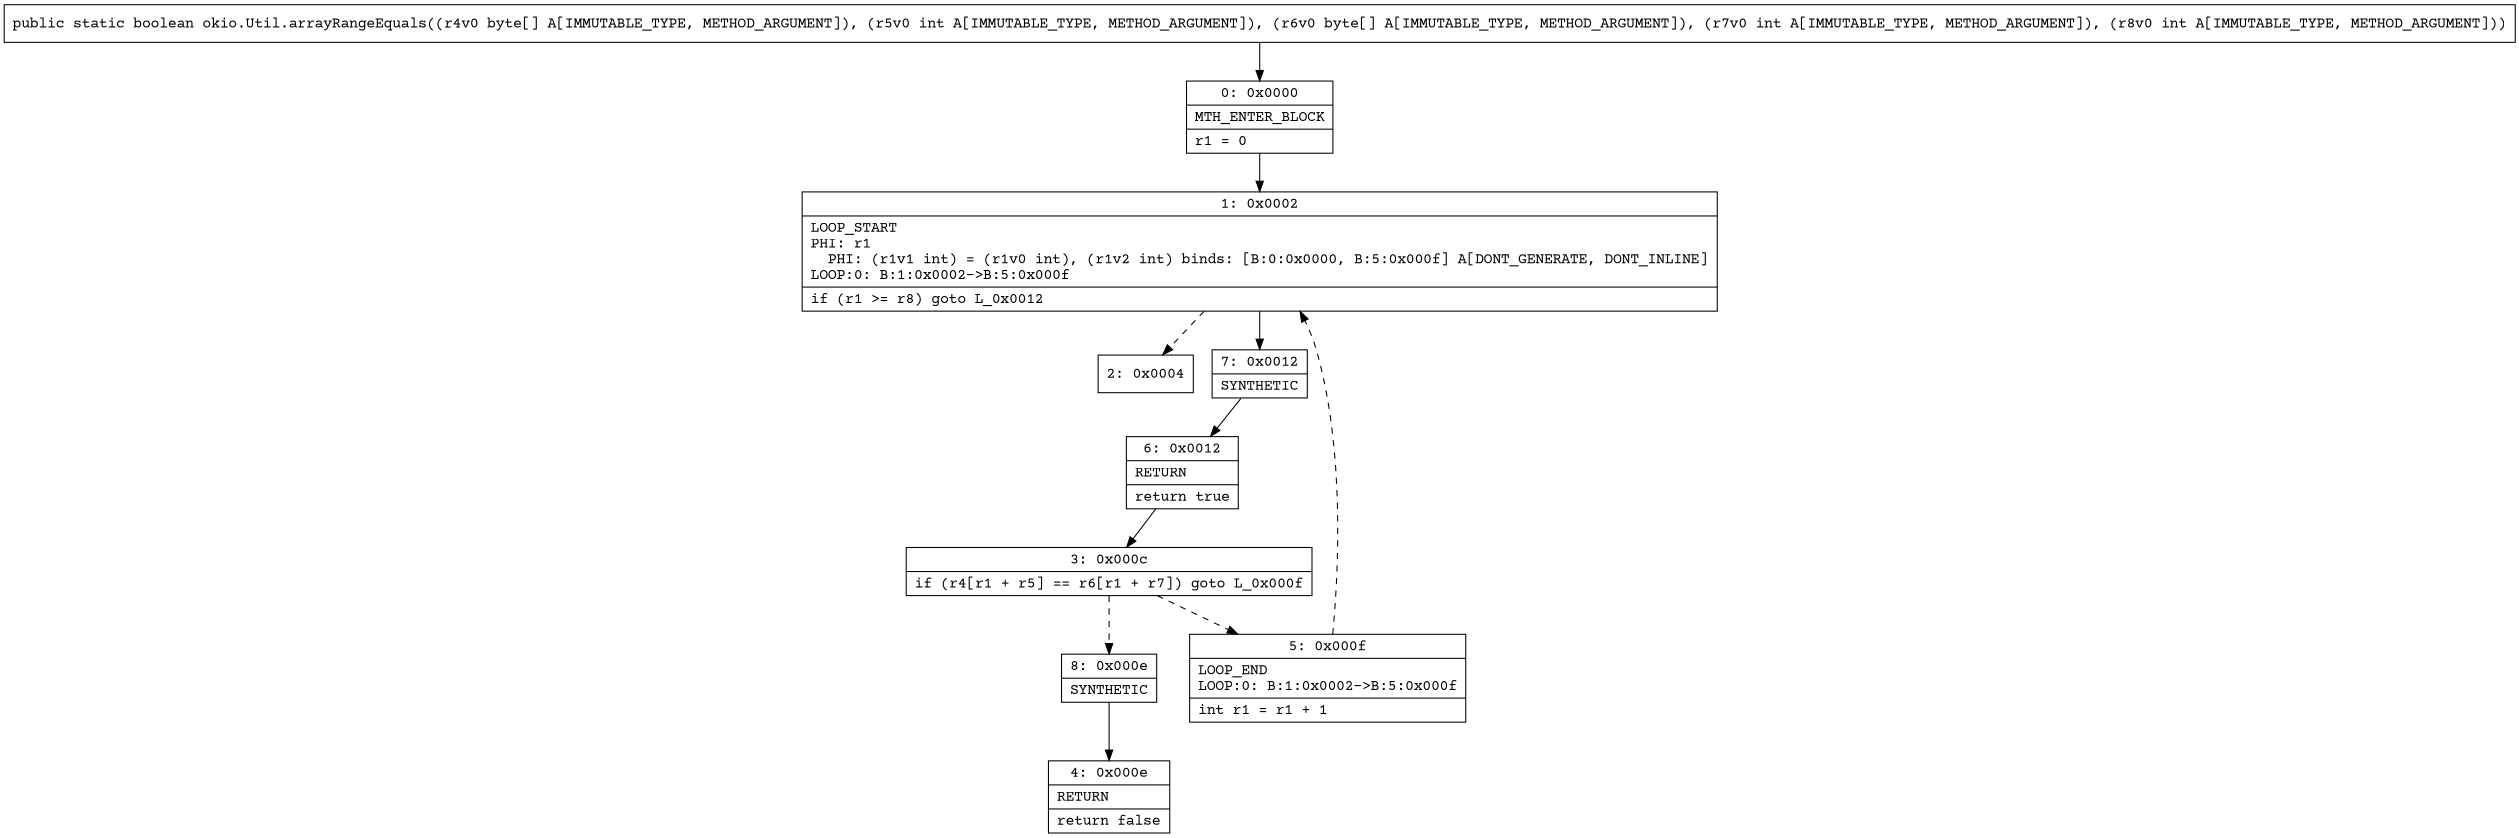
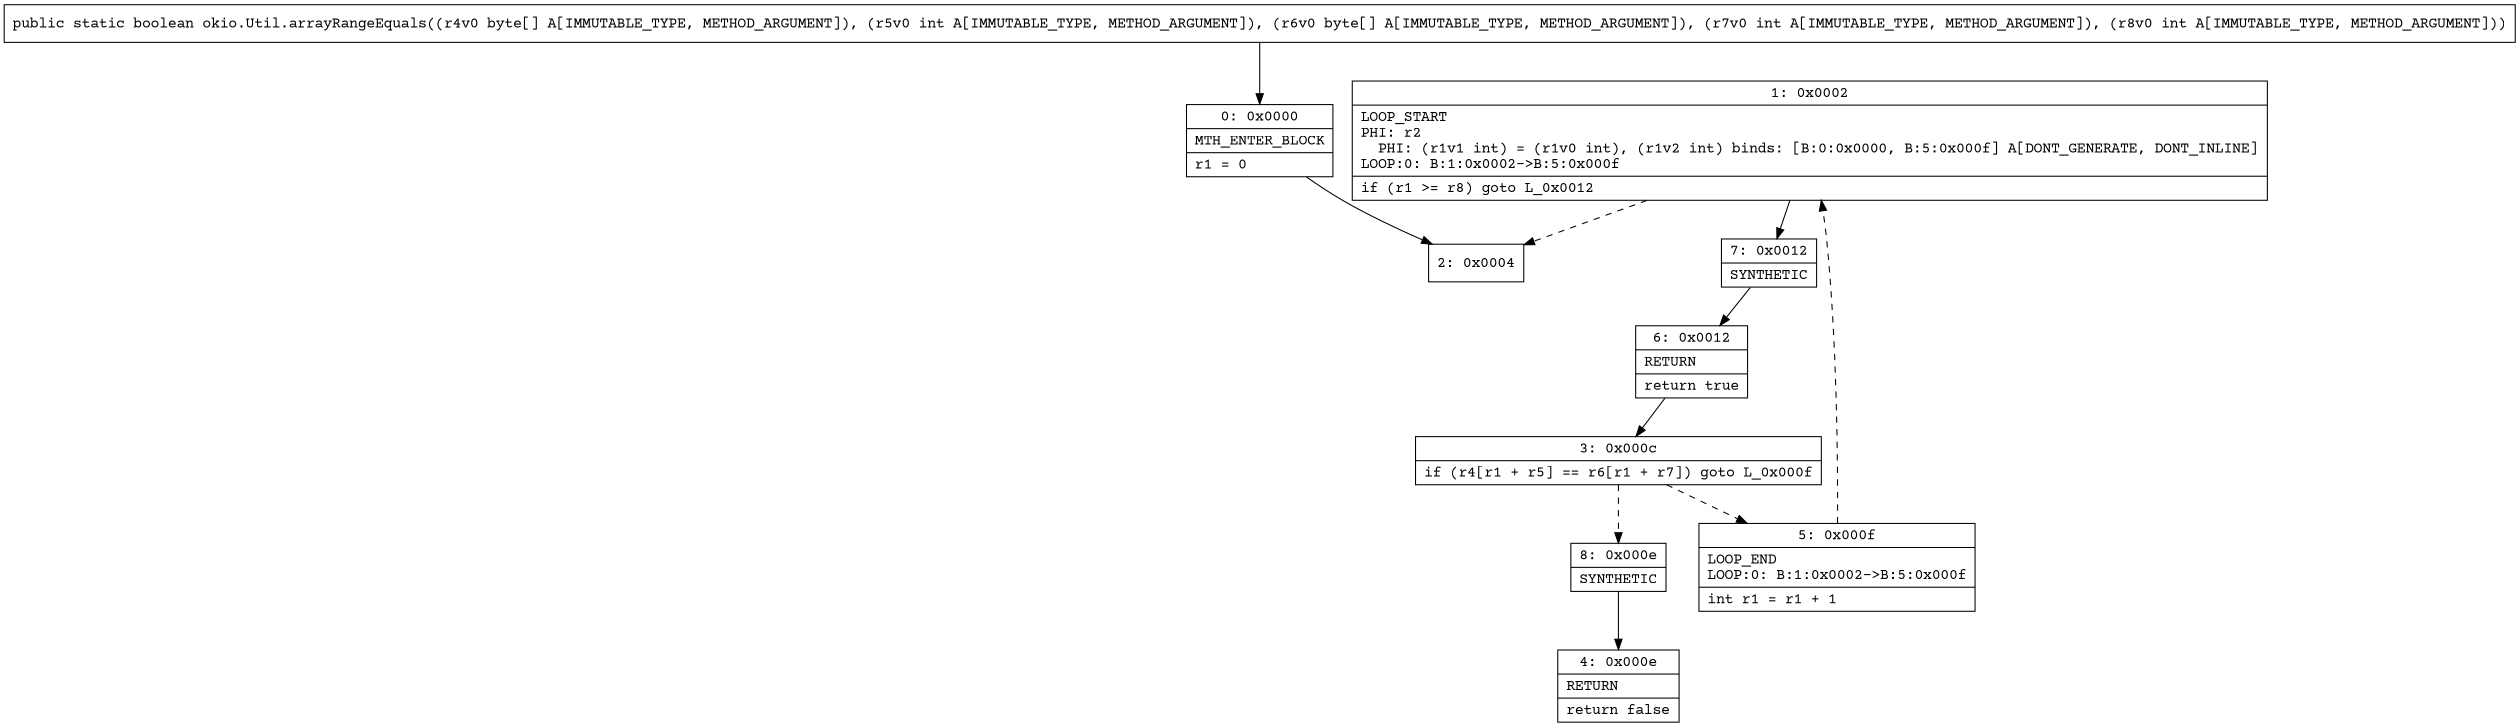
  digraph {
    fontname="Courier Prime"
    node [fontname="Courier Prime" shape=record]
    edge [fontname="Courier Prime"]
    n1 [label="{0\:\ 0x0000|MTH_ENTER_BLOCK\l|r1 = 0\l}"]
-   n2 [label="{1\:\ 0x0002|LOOP_START\lPHI: r1 \l  PHI: (r1v1 int) = (r1v0 int), (r1v2 int) binds: [B:0:0x0000, B:5:0x000f] A[DONT_GENERATE, DONT_INLINE]\lLOOP:0: B:1:0x0002\-\>B:5:0x000f\l|if (r1 \>= r8) goto L_0x0012\l}"]
+   n2 [label="{1\:\ 0x0002|LOOP_START\lPHI: r2 \l  PHI: (r1v1 int) = (r1v0 int), (r1v2 int) binds: [B:0:0x0000, B:5:0x000f] A[DONT_GENERATE, DONT_INLINE]\lLOOP:0: B:1:0x0002\-\>B:5:0x000f\l|if (r1 \>= r8) goto L_0x0012\l}"]
    n3 [label="{2\:\ 0x0004}"]
    n4 [label="{7\:\ 0x0012|SYNTHETIC\l}"]
    n5 [label="{6\:\ 0x0012|RETURN\l|return true\l}"]
    n6 [label="{3\:\ 0x000c|if (r4[r1 + r5] == r6[r1 + r7]) goto L_0x000f\l}"]
    n7 [label="{5\:\ 0x000f|LOOP_END\lLOOP:0: B:1:0x0002\-\>B:5:0x000f\l|int r1 = r1 + 1\l}"]
    n8 [label="{8\:\ 0x000e|SYNTHETIC\l}"]
    n9 [label="{4\:\ 0x000e|RETURN\l|return false\l}"]
    n10 [label="{public static boolean okio.Util.arrayRangeEquals((r4v0 byte[] A[IMMUTABLE_TYPE, METHOD_ARGUMENT]), (r5v0 int A[IMMUTABLE_TYPE, METHOD_ARGUMENT]), (r6v0 byte[] A[IMMUTABLE_TYPE, METHOD_ARGUMENT]), (r7v0 int A[IMMUTABLE_TYPE, METHOD_ARGUMENT]), (r8v0 int A[IMMUTABLE_TYPE, METHOD_ARGUMENT])) }"]
-   n1 -> n2
+   n1 -> n3
    n2 -> n3 [style=dashed]
    n2 -> n4
    n4 -> n5
    n5 -> n6
    n6 -> n7 [style=dashed]
    n6 -> n8 [style=dashed]
    n7 -> n2 [style=dashed]
    n8 -> n9
    n10 -> n1
  }
